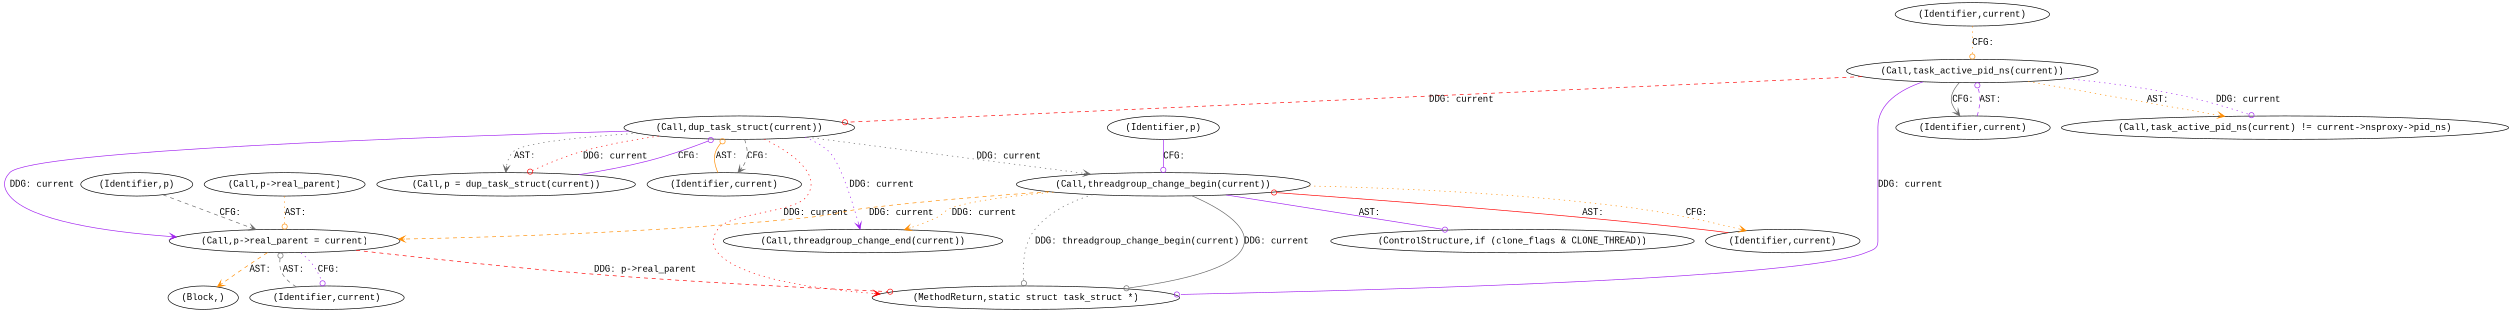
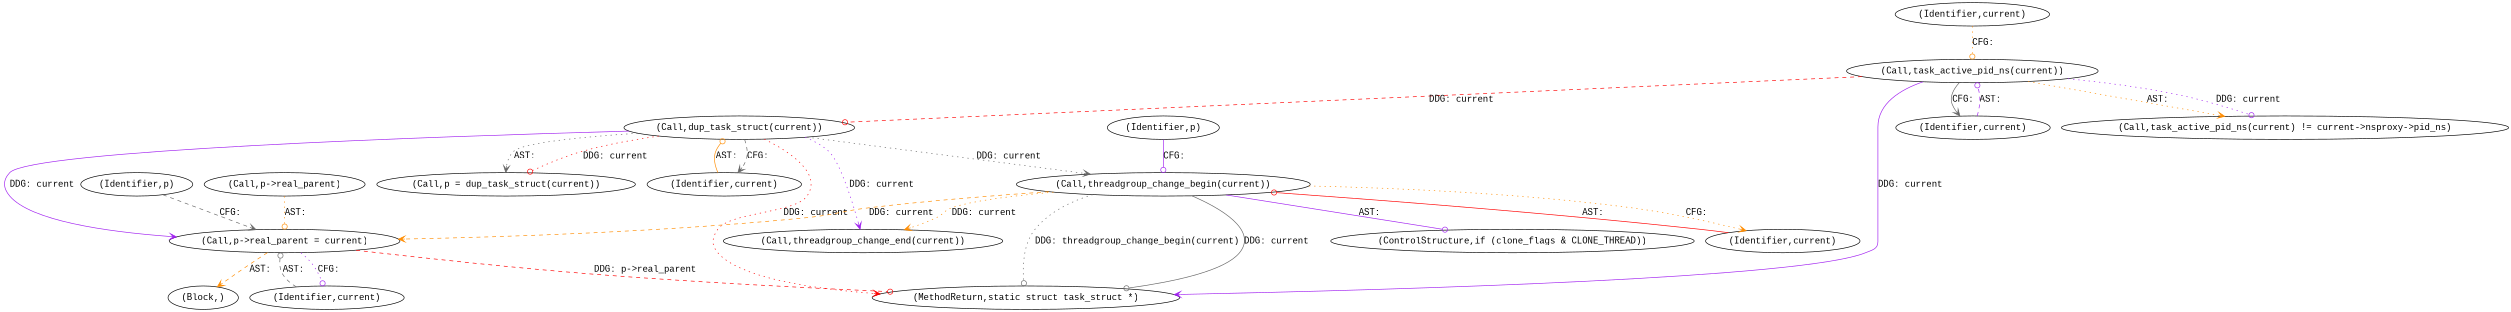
  digraph {
    fontname="Liberation Mono"
    node [fontname="Liberation Mono"]
    edge [arrowhead=odot color=purple fontname="Liberation Mono" style=dotted]
    n1 [label="(Call,p->real_parent = current)"]
    n2 [label="(Block,)"]
    n3 [label="(MethodReturn,static struct task_struct *)"]
    n4 [label="(Identifier,current)"]
    n5 [label="(Call,dup_task_struct(current))"]
    n6 [label="(Call,threadgroup_change_begin(current))"]
    n7 [label="(Call,threadgroup_change_end(current))"]
    n8 [label="(Identifier,current)"]
    n9 [label="(Call,p = dup_task_struct(current))"]
    n10 [label="(ControlStructure,if (clone_flags & CLONE_THREAD))"]
    n11 [label="(Identifier,current)"]
    n12 [label="(Call,task_active_pid_ns(current))"]
    n13 [label="(Identifier,current)"]
    n14 [label="(Call,task_active_pid_ns(current) != current->nsproxy->pid_ns)"]
    n15 [label="(Identifier,current)"]
    n16 [label="(Call,p->real_parent)"]
    n17 [label="(Identifier,p)"]
    n18 [label="(Identifier,p)"]
    n1 -> n2 [arrowhead=vee color=darkorange label="AST: " style=dashed]
    n1 -> n3 [color=red label="DDG: p->real_parent" style=dashed]
    n1 -> n4 [label="CFG: "]
    n4 -> n1 [color=gray40 label="AST: " style=dashed]
    n5 -> n1 [arrowhead=vee label="DDG: current" style=solid]
    n5 -> n3 [arrowhead=vee color=red label="DDG: current"]
    n5 -> n6 [arrowhead=vee color=gray40 label="DDG: current"]
    n5 -> n7 [arrowhead=vee label="DDG: current"]
    n5 -> n8 [arrowhead=vee color=gray40 label="CFG: " style=dashed]
    n5 -> n9 [arrowhead=vee color=gray40 label="AST: "]
    n5 -> n9 [color=red label="DDG: current"]
    n6 -> n1 [arrowhead=vee color=darkorange label="DDG: current" style=dashed]
    n6 -> n3 [color=gray40 label="DDG: threadgroup_change_begin(current)"]
    n6 -> n3 [color=gray40 label="DDG: current" style=solid]
    n6 -> n7 [arrowhead=vee color=darkorange label="DDG: current"]
    n6 -> n10 [label="AST: " style=solid]
    n6 -> n11 [arrowhead=vee color=darkorange label="CFG: "]
    n8 -> n5 [color=darkorange label="AST: " style=solid]
-   n9 -> n5 [label="CFG: " style=solid]
    n11 -> n6 [color=red label="AST: " style=solid]
-   n12 -> n3 [label="DDG: current" style=solid]
+   n12 -> n3 [arrowhead=vee label="DDG: current" style=solid]
    n12 -> n5 [color=red label="DDG: current" style=dashed]
    n12 -> n13 [arrowhead=vee color=gray40 label="CFG: " style=solid]
    n12 -> n14 [arrowhead=vee color=darkorange label="AST: "]
    n12 -> n14 [label="DDG: current"]
    n13 -> n12 [label="AST: " style=dashed]
    n15 -> n12 [color=darkorange label="CFG: "]
    n16 -> n1 [color=darkorange label="AST: "]
    n17 -> n6 [label="CFG: " style=solid]
    n18 -> n1 [arrowhead=vee color=gray40 label="CFG: " style=dashed]
  }
